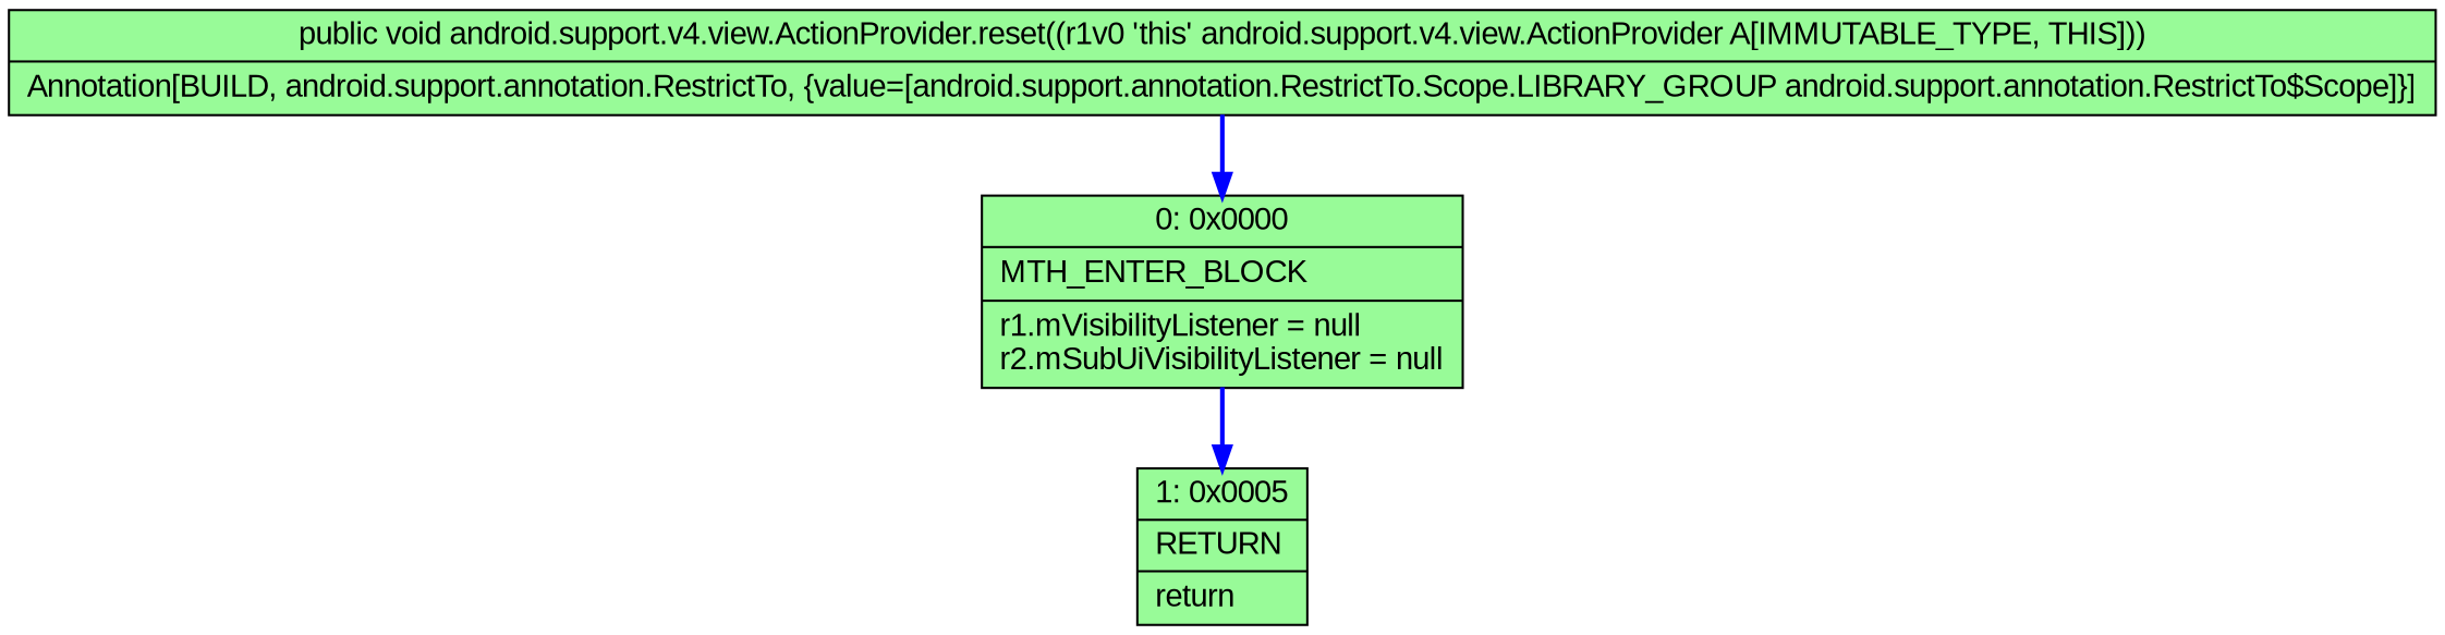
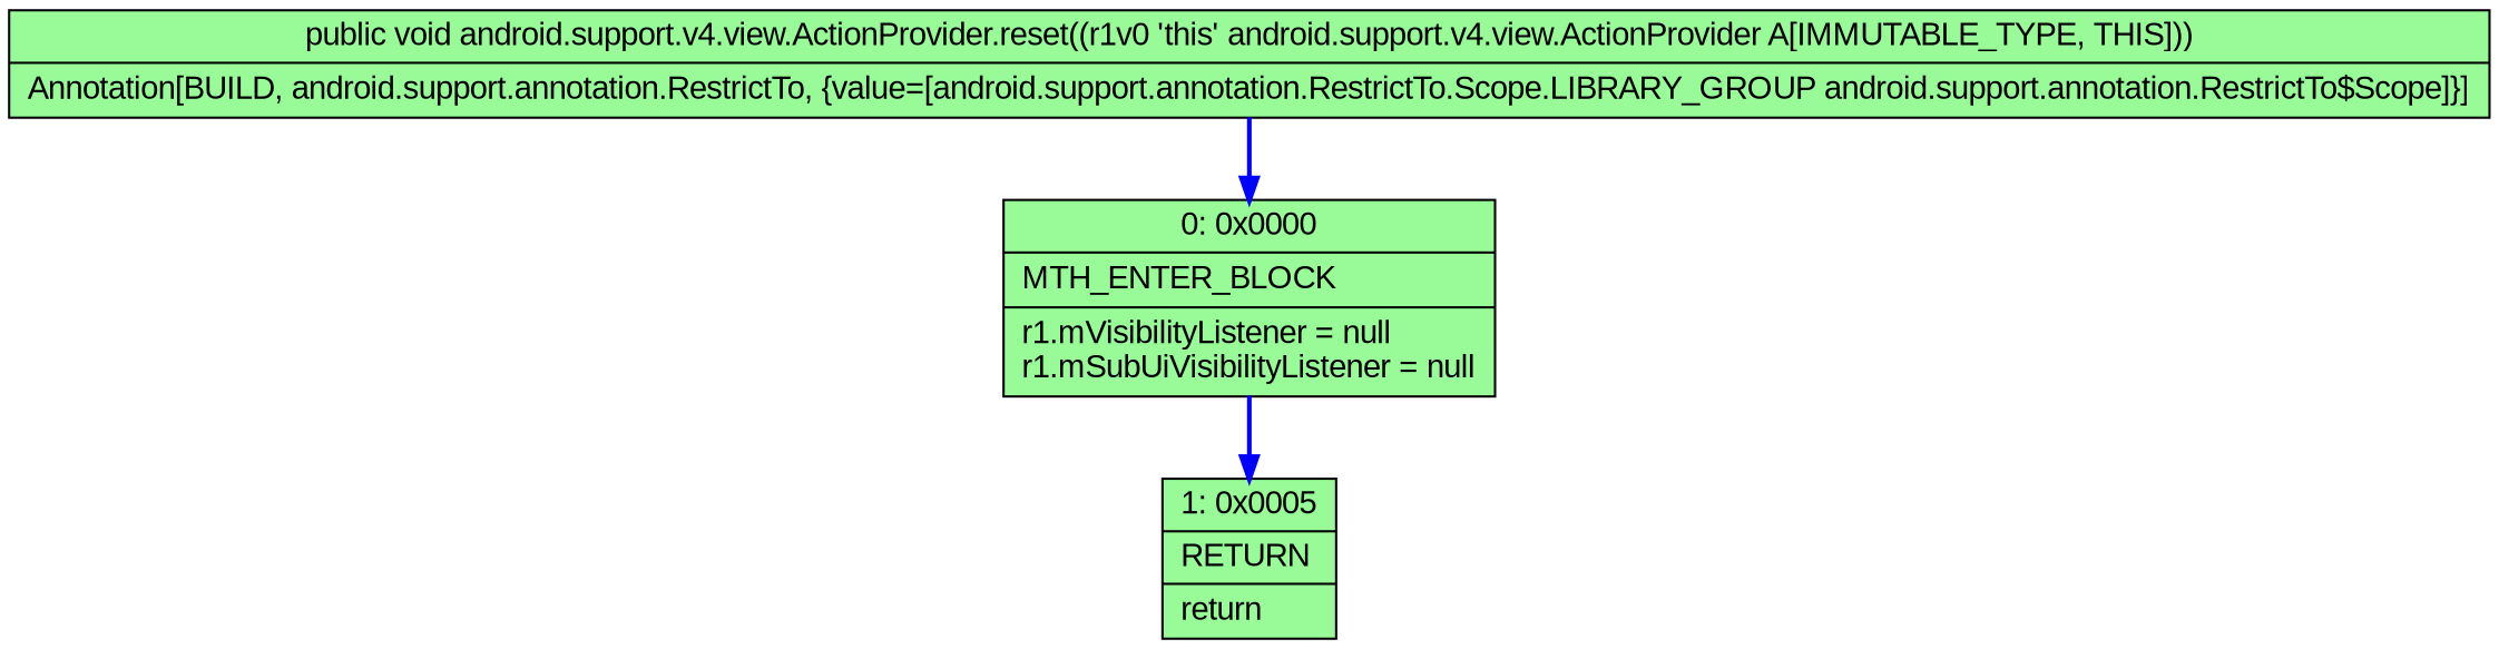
  digraph {
    fontname="Liberation Sans"
    node [shape=record style=filled fillcolor=palegreen fontname="Liberation Sans"]
    edge [color=blue style=bold fontname="Liberation Sans"]
-   n1 [label="{0\:\ 0x0000|MTH_ENTER_BLOCK\l|r1.mVisibilityListener = null\lr2.mSubUiVisibilityListener = null\l}"]
+   n1 [label="{0\:\ 0x0000|MTH_ENTER_BLOCK\l|r1.mVisibilityListener = null\lr1.mSubUiVisibilityListener = null\l}"]
    n2 [label="{1\:\ 0x0005|RETURN\l|return\l}"]
    n3 [label="{public void android.support.v4.view.ActionProvider.reset((r1v0 'this' android.support.v4.view.ActionProvider A[IMMUTABLE_TYPE, THIS]))  | Annotation[BUILD, android.support.annotation.RestrictTo, \{value=[android.support.annotation.RestrictTo.Scope.LIBRARY_GROUP android.support.annotation.RestrictTo$Scope]\}]\l}"]
    n1 -> n2
    n3 -> n1
  }
